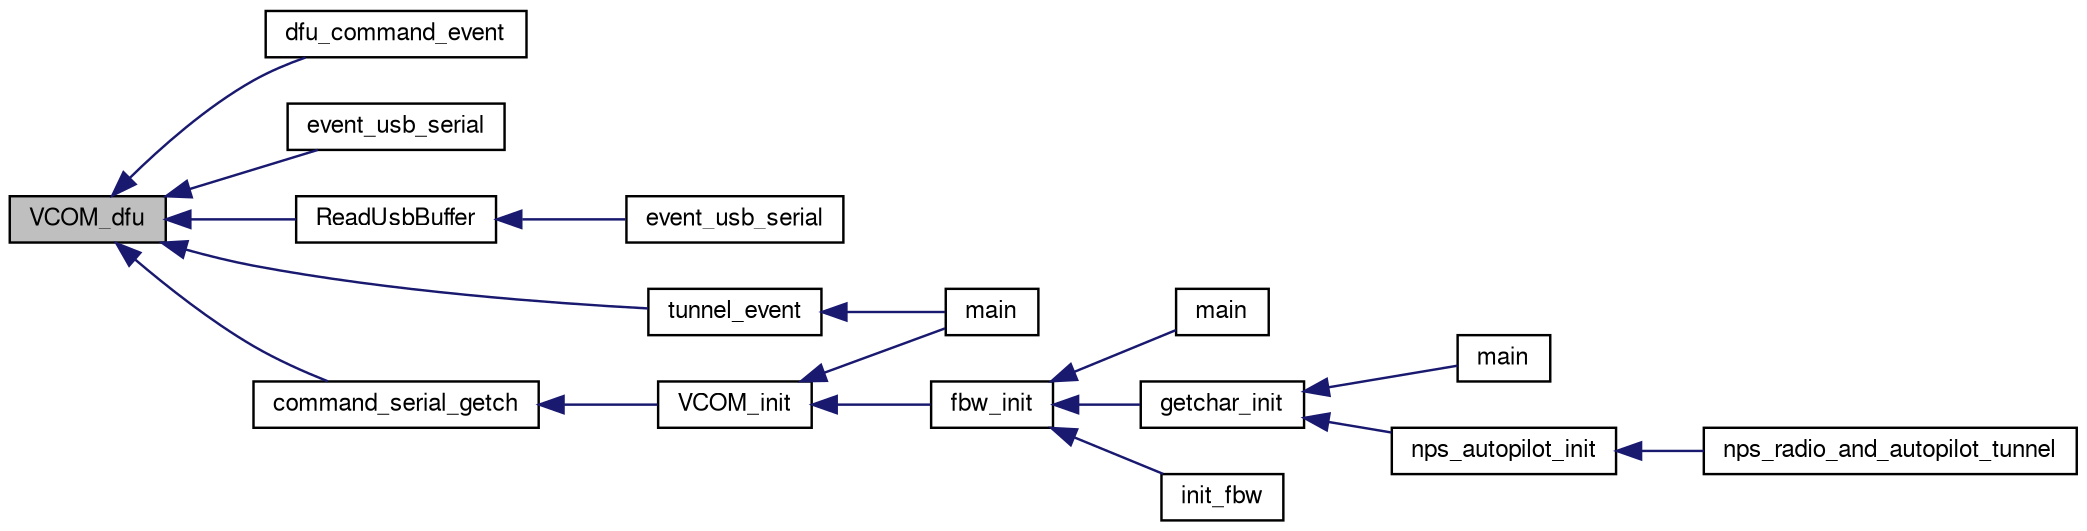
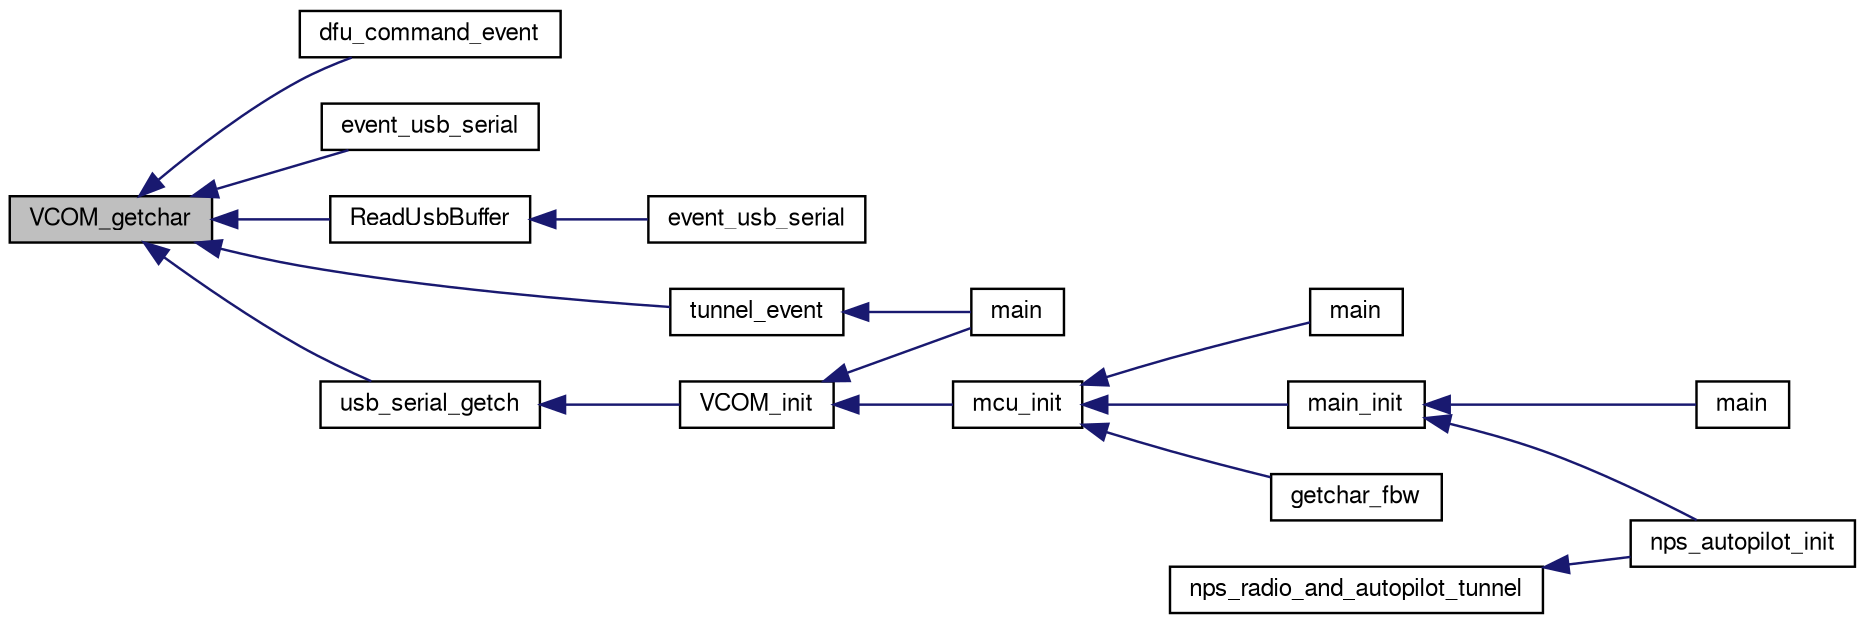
  digraph {
    rankdir=LR
    node [color=black fillcolor=white fontname=FreeSans fontsize=10 shape=record style=filled]
    edge [color=midnightblue dir=back fontname=FreeSans fontsize=10 labelfontname=FreeSans labelfontsize=10 style=solid]
-   n1 [fillcolor=grey75 fontcolor=black height=0.2 label=VCOM_dfu width=0.4]
+   n1 [fillcolor=grey75 fontcolor=black height=0.2 label=VCOM_getchar width=0.4]
    n2 [height=0.2 label=dfu_command_event width=0.4]
    n3 [height=0.2 label=event_usb_serial width=0.4]
    n4 [height=0.2 label=ReadUsbBuffer width=0.4]
    n5 [height=0.2 label=tunnel_event width=0.4]
-   n6 [height=0.2 label=command_serial_getch width=0.4]
+   n6 [height=0.2 label=usb_serial_getch width=0.4]
    n7 [height=0.2 label=event_usb_serial width=0.4]
    n8 [height=0.2 label=main width=0.4]
    n9 [height=0.2 label=VCOM_init width=0.4]
-   n10 [height=0.2 label=fbw_init width=0.4]
+   n10 [height=0.2 label=mcu_init width=0.4]
    n11 [height=0.2 label=main width=0.4]
-   n12 [height=0.2 label=getchar_init width=0.4]
-   n13 [height=0.2 label=init_fbw width=0.4]
+   n12 [height=0.2 label=main_init width=0.4]
+   n13 [height=0.2 label=getchar_fbw width=0.4]
    n14 [height=0.2 label=main width=0.4]
    n15 [height=0.2 label=nps_autopilot_init width=0.4]
    n16 [height=0.2 label=nps_radio_and_autopilot_tunnel width=0.4]
    n1 -> n2
    n1 -> n3
    n1 -> n4
    n1 -> n5
    n1 -> n6
    n4 -> n7
    n5 -> n8
    n6 -> n9
    n9 -> n8
    n9 -> n10
    n10 -> n11
    n10 -> n12
    n10 -> n13
    n12 -> n14
    n12 -> n15
-   n15 -> n16
+   n16 -> n15
  }
